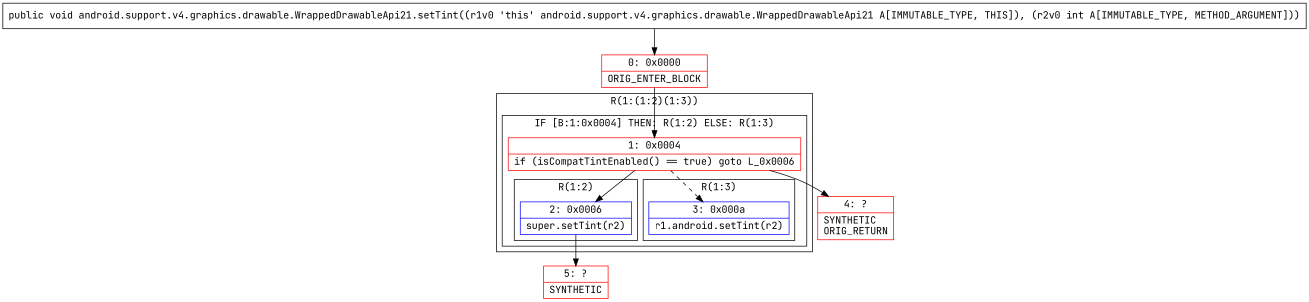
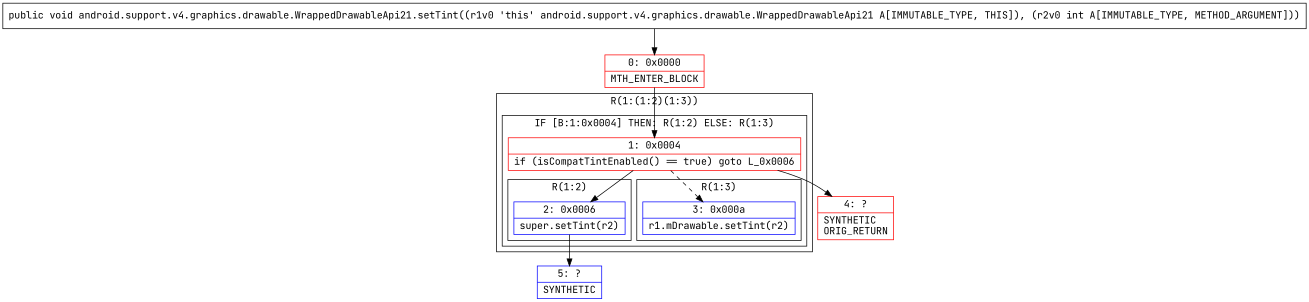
  digraph {
    fontname="JetBrains Mono"
    node [color=red fontname="JetBrains Mono" shape=record]
    edge [fontname="JetBrains Mono"]
    n1 [color=blue label="{2\:\ 0x0006|super.setTint(r2)\l}"]
-   n2 [color=blue label="{3\:\ 0x000a|r1.android.setTint(r2)\l}"]
+   n2 [color=blue label="{3\:\ 0x000a|r1.mDrawable.setTint(r2)\l}"]
    n3 [label="{1\:\ 0x0004|if (isCompatTintEnabled() == true) goto L_0x0006\l}"]
-   n4 [label="{5\:\ ?|SYNTHETIC\l}"]
+   n4 [color=blue label="{5\:\ ?|SYNTHETIC\l}"]
    n5 [label="{4\:\ ?|SYNTHETIC\lORIG_RETURN\l}"]
-   n6 [label="{0\:\ 0x0000|ORIG_ENTER_BLOCK\l}"]
+   n6 [label="{0\:\ 0x0000|MTH_ENTER_BLOCK\l}"]
    n7 [label="{public void android.support.v4.graphics.drawable.WrappedDrawableApi21.setTint((r1v0 'this' android.support.v4.graphics.drawable.WrappedDrawableApi21 A[IMMUTABLE_TYPE, THIS]), (r2v0 int A[IMMUTABLE_TYPE, METHOD_ARGUMENT])) }" color=""]
    subgraph cluster_1 {
      label="R(1:(1:2)(1:3))"
      subgraph cluster_2 {
        label="IF [B:1:0x0004] THEN: R(1:2) ELSE: R(1:3)"
        n3
        subgraph cluster_3 {
          label="R(1:2)"
          n1
        }
        subgraph cluster_4 {
          label="R(1:3)"
          n2
        }
      }
    }
    n1 -> n4
    n3 -> n1
    n3 -> n2 [style=dashed]
    n3 -> n5
    n6 -> n3
    n7 -> n6
  }
